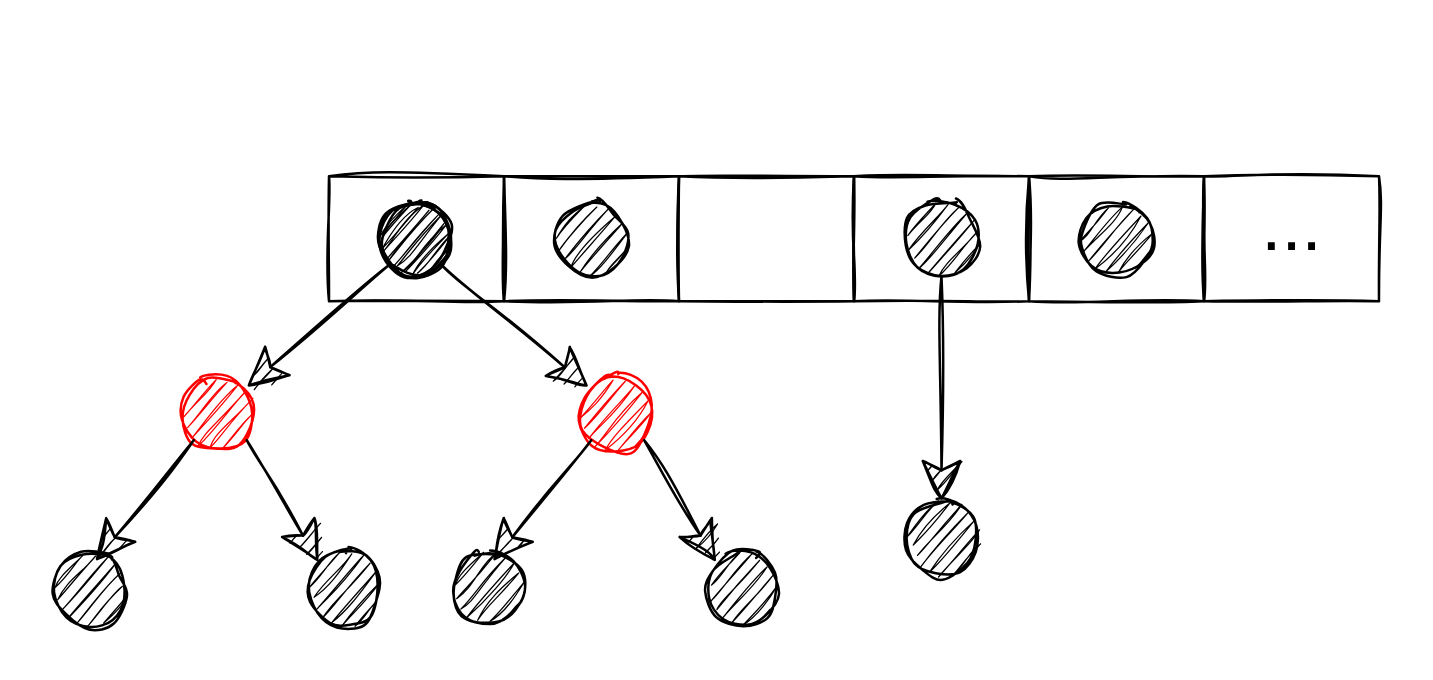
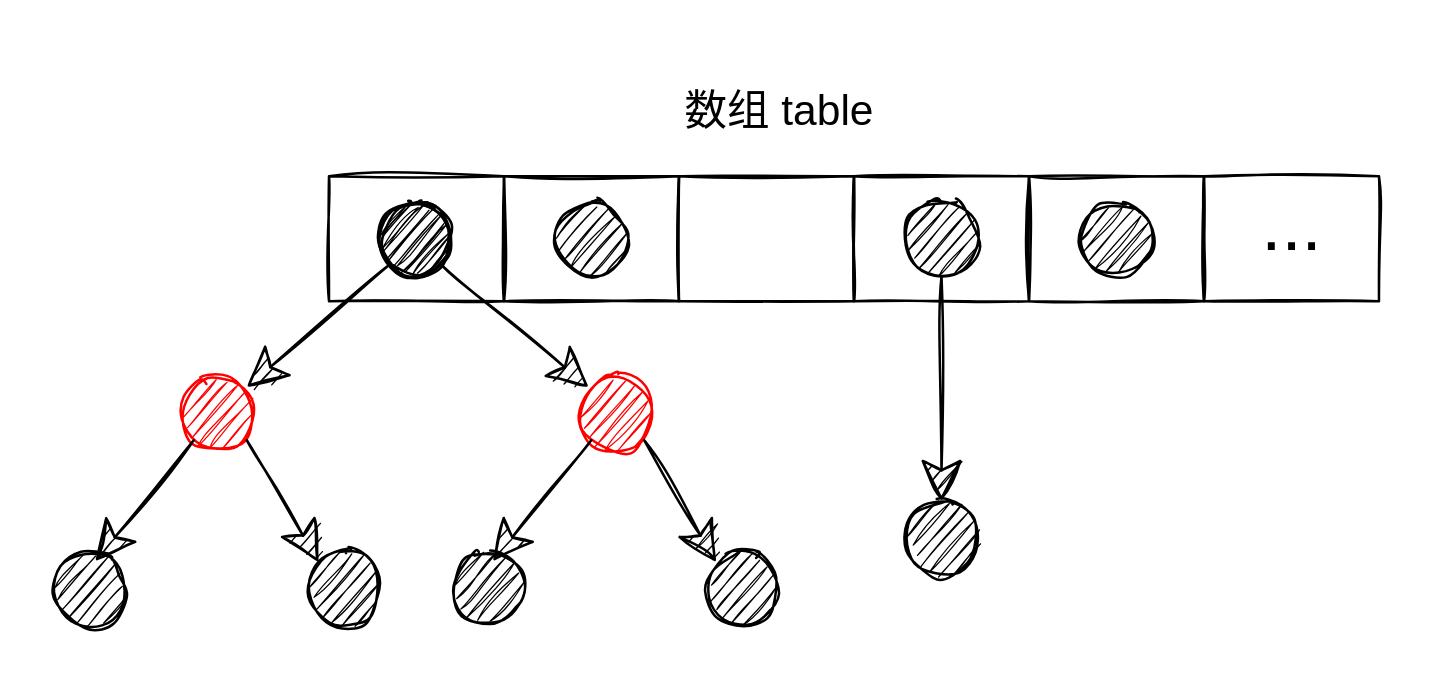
  <mxCell id="0" />
  <mxCell id="1" parent="0" />
  <mxCell id="2" value="" style="rounded=0;whiteSpace=wrap;html=1;sketch=1;hachureGap=4;pointerEvents=0;fillColor=none;" vertex="1" parent="1"><mxGeometry x="131" y="70" width="70" height="50" as="geometry" /></mxCell>
  <mxCell id="3" value="" style="rounded=0;whiteSpace=wrap;html=1;sketch=1;hachureGap=4;pointerEvents=0;fillColor=none;" vertex="1" parent="1"><mxGeometry x="201" y="70" width="70" height="50" as="geometry" /></mxCell>
  <mxCell id="4" value="" style="rounded=0;whiteSpace=wrap;html=1;sketch=1;hachureGap=4;pointerEvents=0;fillColor=none;" vertex="1" parent="1"><mxGeometry x="271" y="70" width="70" height="50" as="geometry" /></mxCell>
  <mxCell id="5" value="" style="rounded=0;whiteSpace=wrap;html=1;sketch=1;hachureGap=4;pointerEvents=0;fillColor=none;" vertex="1" parent="1"><mxGeometry x="341" y="70" width="70" height="50" as="geometry" /></mxCell>
  <mxCell id="6" value="" style="rounded=0;whiteSpace=wrap;html=1;sketch=1;hachureGap=4;pointerEvents=0;fillColor=none;" vertex="1" parent="1"><mxGeometry x="411" y="70" width="70" height="50" as="geometry" /></mxCell>
  <mxCell id="7" value="" style="rounded=0;whiteSpace=wrap;html=1;sketch=1;hachureGap=4;pointerEvents=0;fillColor=none;" vertex="1" parent="1"><mxGeometry x="481" y="70" width="70" height="50" as="geometry" /></mxCell>
  <mxCell id="8" value="" style="ellipse;whiteSpace=wrap;html=1;aspect=fixed;sketch=1;hachureGap=4;pointerEvents=0;fillColor=#000000;" vertex="1" parent="1"><mxGeometry x="151" y="80" width="30" height="30" as="geometry" /></mxCell>
  <mxCell id="9" value="" style="ellipse;whiteSpace=wrap;html=1;aspect=fixed;sketch=1;hachureGap=4;pointerEvents=0;fillColor=#000000;" vertex="1" parent="1"><mxGeometry x="221" y="80" width="30" height="30" as="geometry" /></mxCell>
  <mxCell id="10" value="" style="ellipse;whiteSpace=wrap;html=1;aspect=fixed;sketch=1;hachureGap=4;pointerEvents=0;fillColor=#000000;" vertex="1" parent="1"><mxGeometry x="361" y="80" width="30" height="30" as="geometry" /></mxCell>
  <mxCell id="11" value="" style="ellipse;whiteSpace=wrap;html=1;aspect=fixed;sketch=1;hachureGap=4;pointerEvents=0;fillColor=#000000;" vertex="1" parent="1"><mxGeometry x="431" y="80" width="30" height="30" as="geometry" /></mxCell>
  <mxCell id="12" value="&lt;font style=&quot;font-size: 29px;&quot;&gt;...&lt;/font&gt;" style="text;html=1;align=center;verticalAlign=middle;resizable=0;points=[];autosize=1;strokeColor=none;fillColor=none;fontSize=29;" vertex="1" parent="1"><mxGeometry x="496" y="70" width="40" height="40" as="geometry" /></mxCell>
  <mxCell id="13" value="" style="ellipse;whiteSpace=wrap;html=1;aspect=fixed;sketch=1;hachureGap=4;pointerEvents=0;fillColor=#000000;" vertex="1" parent="1"><mxGeometry x="150.5" y="80" width="30" height="30" as="geometry" /></mxCell>
  <mxCell id="14" value="" style="endArrow=classic;html=1;fontSize=29;startSize=14;endSize=14;sourcePerimeterSpacing=8;targetPerimeterSpacing=8;exitX=0;exitY=1;exitDx=0;exitDy=0;sketch=1;entryX=1;entryY=0;entryDx=0;entryDy=0;" edge="1" parent="1" source="13"><mxGeometry width="50" height="50" relative="1" as="geometry"><mxPoint x="165" y="110" as="sourcePoint" /><mxPoint x="98.107" y="154.393" as="targetPoint" /></mxGeometry></mxCell>
  <mxCell id="15" value="" style="ellipse;whiteSpace=wrap;html=1;aspect=fixed;sketch=1;hachureGap=4;pointerEvents=0;fillColor=#FF0000;fontColor=#FF0000;strokeColor=#FF0000;" vertex="1" parent="1"><mxGeometry x="71.5" y="150" width="30" height="30" as="geometry" /></mxCell>
  <mxCell id="16" value="" style="endArrow=classic;html=1;fontSize=29;startSize=14;endSize=14;sourcePerimeterSpacing=8;targetPerimeterSpacing=8;exitX=0.5;exitY=1;exitDx=0;exitDy=0;sketch=1;" edge="1" parent="1"><mxGeometry width="50" height="50" relative="1" as="geometry"><mxPoint x="376" y="110" as="sourcePoint" /><mxPoint x="376" y="200" as="targetPoint" /></mxGeometry></mxCell>
  <mxCell id="17" value="" style="ellipse;whiteSpace=wrap;html=1;aspect=fixed;sketch=1;hachureGap=4;pointerEvents=0;fillColor=#000000;" vertex="1" parent="1"><mxGeometry x="361" y="200" width="30" height="30" as="geometry" /></mxCell>
+ <mxCell id="18" value="&lt;font style=&quot;font-size: 17px&quot;&gt;数组 table&lt;/font&gt;" style="text;html=1;align=center;verticalAlign=middle;resizable=0;points=[];autosize=1;strokeColor=none;fillColor=none;fontSize=29;" vertex="1" parent="1"><mxGeometry x="266" y="20" width="90" height="40" as="geometry" /></mxCell>
  <mxCell id="19" value="" style="endArrow=classic;html=1;fontSize=29;startSize=14;endSize=14;sourcePerimeterSpacing=8;targetPerimeterSpacing=8;sketch=1;entryX=0;entryY=0;entryDx=0;entryDy=0;exitX=1;exitY=1;exitDx=0;exitDy=0;" edge="1" parent="1" source="13"><mxGeometry width="50" height="50" relative="1" as="geometry"><mxPoint x="170.5" y="110" as="sourcePoint" /><mxPoint x="234.893" y="154.393" as="targetPoint" /></mxGeometry></mxCell>
  <mxCell id="20" value="" style="endArrow=classic;html=1;fontSize=29;startSize=14;endSize=14;sourcePerimeterSpacing=8;targetPerimeterSpacing=8;exitX=0;exitY=1;exitDx=0;exitDy=0;sketch=1;" edge="1" parent="1"><mxGeometry width="50" height="50" relative="1" as="geometry"><mxPoint x="76.893" y="175.607" as="sourcePoint" /><mxPoint x="37.5" y="224" as="targetPoint" /></mxGeometry></mxCell>
  <mxCell id="21" value="" style="ellipse;whiteSpace=wrap;html=1;aspect=fixed;sketch=1;hachureGap=4;pointerEvents=0;fillColor=#000000;" vertex="1" parent="1"><mxGeometry x="20.5" y="220" width="30" height="30" as="geometry" /></mxCell>
  <mxCell id="22" value="" style="endArrow=classic;html=1;fontSize=29;startSize=14;endSize=14;sourcePerimeterSpacing=8;targetPerimeterSpacing=8;sketch=1;entryX=0;entryY=0;entryDx=0;entryDy=0;exitX=1;exitY=1;exitDx=0;exitDy=0;" edge="1" parent="1" target="23"><mxGeometry width="50" height="50" relative="1" as="geometry"><mxPoint x="98.107" y="175.607" as="sourcePoint" /><mxPoint x="112.5" y="220" as="targetPoint" /></mxGeometry></mxCell>
  <mxCell id="23" value="" style="ellipse;whiteSpace=wrap;html=1;aspect=fixed;sketch=1;hachureGap=4;pointerEvents=0;fillColor=#000000;" vertex="1" parent="1"><mxGeometry x="122.5" y="220" width="30" height="30" as="geometry" /></mxCell>
  <mxCell id="24" value="" style="ellipse;whiteSpace=wrap;html=1;aspect=fixed;sketch=1;hachureGap=4;pointerEvents=0;fillColor=#FF0000;strokeColor=#FF0000;" vertex="1" parent="1"><mxGeometry x="230.5" y="150" width="30" height="30" as="geometry" /></mxCell>
  <mxCell id="25" value="" style="endArrow=classic;html=1;fontSize=29;startSize=14;endSize=14;sourcePerimeterSpacing=8;targetPerimeterSpacing=8;exitX=0;exitY=1;exitDx=0;exitDy=0;sketch=1;" edge="1" parent="1"><mxGeometry width="50" height="50" relative="1" as="geometry"><mxPoint x="235.893" y="175.607" as="sourcePoint" /><mxPoint x="196.5" y="224" as="targetPoint" /></mxGeometry></mxCell>
  <mxCell id="26" value="" style="ellipse;whiteSpace=wrap;html=1;aspect=fixed;sketch=1;hachureGap=4;pointerEvents=0;fillColor=#000000;" vertex="1" parent="1"><mxGeometry x="179.5" y="220" width="30" height="30" as="geometry" /></mxCell>
  <mxCell id="27" value="" style="endArrow=classic;html=1;fontSize=29;startSize=14;endSize=14;sourcePerimeterSpacing=8;targetPerimeterSpacing=8;sketch=1;entryX=0;entryY=0;entryDx=0;entryDy=0;exitX=1;exitY=1;exitDx=0;exitDy=0;" edge="1" parent="1" target="28"><mxGeometry width="50" height="50" relative="1" as="geometry"><mxPoint x="257.107" y="175.607" as="sourcePoint" /><mxPoint x="271.5" y="220" as="targetPoint" /></mxGeometry></mxCell>
  <mxCell id="28" value="" style="ellipse;whiteSpace=wrap;html=1;aspect=fixed;sketch=1;hachureGap=4;pointerEvents=0;fillColor=#000000;" vertex="1" parent="1"><mxGeometry x="281.5" y="220" width="30" height="30" as="geometry" /></mxCell>
